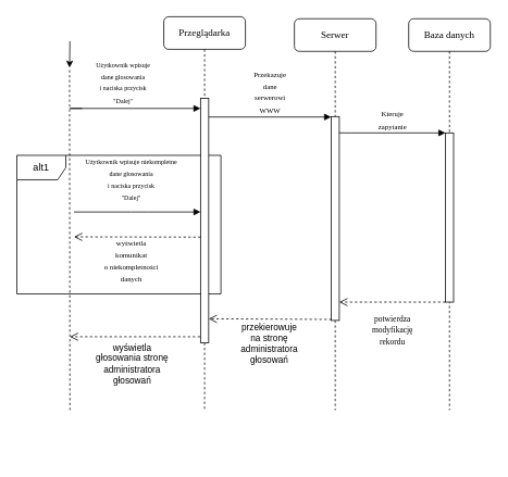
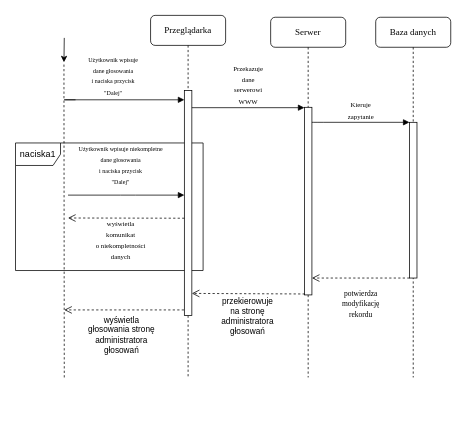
  <mxCell id="0" />
  <mxCell id="1" parent="0" />
- <mxCell id="2" value="alt1" style="shape=umlFrame;whiteSpace=wrap;html=1;" vertex="1" parent="1"><mxGeometry x="20" y="190" width="250" height="170" as="geometry" /></mxCell>
+ <mxCell id="2" value="naciska1" style="shape=umlFrame;whiteSpace=wrap;html=1;" vertex="1" parent="1"><mxGeometry x="20" y="190" width="250" height="170" as="geometry" /></mxCell>
  <mxCell id="3" value="Przeglądarka" style="shape=umlLifeline;perimeter=lifelinePerimeter;whiteSpace=wrap;html=1;container=1;collapsible=0;recursiveResize=0;outlineConnect=0;rounded=1;shadow=0;comic=0;labelBackgroundColor=none;strokeWidth=1;fontFamily=Verdana;fontSize=12;align=center;" vertex="1" parent="1"><mxGeometry x="200" y="20" width="100" height="482.5" as="geometry" /></mxCell>
  <mxCell id="4" value="" style="html=1;points=[];perimeter=orthogonalPerimeter;rounded=0;shadow=0;comic=0;labelBackgroundColor=none;strokeWidth=1;fontFamily=Verdana;fontSize=12;align=center;" vertex="1" parent="3"><mxGeometry x="45" y="100" width="10" height="300" as="geometry" /></mxCell>
  <mxCell id="5" value="Serwer" style="shape=umlLifeline;perimeter=lifelinePerimeter;whiteSpace=wrap;html=1;container=1;collapsible=0;recursiveResize=0;outlineConnect=0;rounded=1;shadow=0;comic=0;labelBackgroundColor=none;strokeWidth=1;fontFamily=Verdana;fontSize=12;align=center;" vertex="1" parent="1"><mxGeometry x="360" y="22.5" width="100" height="480" as="geometry" /></mxCell>
  <mxCell id="6" value="" style="html=1;points=[];perimeter=orthogonalPerimeter;rounded=0;shadow=0;comic=0;labelBackgroundColor=none;strokeWidth=1;fontFamily=Verdana;fontSize=12;align=center;" vertex="1" parent="5"><mxGeometry x="45" y="120" width="10" height="250" as="geometry" /></mxCell>
  <mxCell id="7" value="Baza danych" style="shape=umlLifeline;perimeter=lifelinePerimeter;whiteSpace=wrap;html=1;container=1;collapsible=0;recursiveResize=0;outlineConnect=0;rounded=1;shadow=0;comic=0;labelBackgroundColor=none;strokeWidth=1;fontFamily=Verdana;fontSize=12;align=center;" vertex="1" parent="1"><mxGeometry x="500" y="22.5" width="100" height="480" as="geometry" /></mxCell>
  <mxCell id="8" value="" style="html=1;points=[];perimeter=orthogonalPerimeter;rounded=0;shadow=0;comic=0;labelBackgroundColor=none;strokeWidth=1;fontFamily=Verdana;fontSize=12;align=center;" vertex="1" parent="1"><mxGeometry x="545" y="162.5" width="10" height="207.5" as="geometry" /></mxCell>
  <mxCell id="9" value="&lt;font style=&quot;font-size: 9px&quot;&gt;Kieruje&lt;br&gt;zapytanie&lt;br&gt;&lt;/font&gt;" style="html=1;verticalAlign=bottom;endArrow=block;labelBackgroundColor=none;fontFamily=Verdana;fontSize=12;edgeStyle=elbowEdgeStyle;elbow=vertical;" edge="1" parent="1" target="8"><mxGeometry relative="1" as="geometry"><mxPoint x="415" y="162.5" as="sourcePoint" /><Array as="points"><mxPoint x="420" y="162.5" /></Array></mxGeometry></mxCell>
  <mxCell id="10" value="&lt;font style=&quot;font-size: 8px&quot;&gt;Użytkownik wpisuje niekompletne&lt;br&gt;dane głosowania&lt;br&gt;i naciska przycisk&lt;br&gt;&quot;Dalej&quot;&lt;br&gt;&lt;/font&gt;" style="html=1;verticalAlign=bottom;endArrow=block;labelBackgroundColor=none;fontFamily=Verdana;fontSize=12;edgeStyle=elbowEdgeStyle;elbow=vertical;" edge="1" parent="1"><mxGeometry x="-0.097" y="10" relative="1" as="geometry"><mxPoint x="90" y="259.5" as="sourcePoint" /><mxPoint as="offset" /><Array as="points"><mxPoint x="170" y="259.5" /><mxPoint x="80" y="162" /></Array><mxPoint x="245" y="259.5" as="targetPoint" /></mxGeometry></mxCell>
  <mxCell id="11" value="&lt;font style=&quot;font-size: 9px&quot;&gt;Przekazuje&lt;br&gt;dane&lt;br&gt;serwerowi&lt;br&gt;WWW&lt;/font&gt;" style="html=1;verticalAlign=bottom;endArrow=block;entryX=0;entryY=0;labelBackgroundColor=none;fontFamily=Verdana;fontSize=12;edgeStyle=elbowEdgeStyle;elbow=vertical;" edge="1" parent="1" source="4"><mxGeometry relative="1" as="geometry"><mxPoint x="330" y="142.5" as="sourcePoint" /><mxPoint x="405" y="142.5" as="targetPoint" /></mxGeometry></mxCell>
  <mxCell id="12" value="" style="edgeStyle=orthogonalEdgeStyle;rounded=0;orthogonalLoop=1;jettySize=auto;html=1;" edge="1" parent="1"><mxGeometry relative="1" as="geometry"><mxPoint x="84.58" y="82.5" as="targetPoint" /><mxPoint x="85" y="50" as="sourcePoint" /></mxGeometry></mxCell>
  <mxCell id="13" value="" style="endArrow=none;dashed=1;html=1;" edge="1" parent="1"><mxGeometry width="50" height="50" relative="1" as="geometry"><mxPoint x="85" y="502.5" as="sourcePoint" /><mxPoint x="84.58" y="82.5" as="targetPoint" /><Array as="points"><mxPoint x="84.58" y="122.5" /></Array></mxGeometry></mxCell>
  <mxCell id="14" value="&lt;font style=&quot;font-size: 10px&quot;&gt;potwierdza&lt;br&gt;modyfikację&lt;br&gt;rekordu&lt;/font&gt;" style="html=1;verticalAlign=bottom;endArrow=open;dashed=1;endSize=8;labelBackgroundColor=none;fontFamily=Verdana;fontSize=12;edgeStyle=elbowEdgeStyle;elbow=vertical;" edge="1" parent="1" target="6"><mxGeometry y="58" relative="1" as="geometry"><mxPoint x="420" y="532.5" as="targetPoint" /><Array as="points"><mxPoint x="460" y="370" /><mxPoint x="545" y="362.5" /><mxPoint x="520" y="522.5" /><mxPoint x="480" y="462.5" /><mxPoint x="490" y="382.5" /><mxPoint x="530" y="372.5" /><mxPoint x="485" y="342.5" /><mxPoint x="485" y="292.5" /></Array><mxPoint x="545" y="370" as="sourcePoint" /><mxPoint as="offset" /></mxGeometry></mxCell>
  <mxCell id="15" value="" style="html=1;verticalAlign=bottom;endArrow=open;dashed=1;endSize=8;labelBackgroundColor=none;fontFamily=Verdana;fontSize=12;edgeStyle=elbowEdgeStyle;elbow=vertical;exitX=0.056;exitY=0.995;exitDx=0;exitDy=0;exitPerimeter=0;" edge="1" parent="1" source="6" target="4"><mxGeometry x="0.029" y="30" relative="1" as="geometry"><mxPoint x="259.997" y="367.5" as="targetPoint" /><Array as="points"><mxPoint x="350" y="390.5" /><mxPoint x="320" y="562.5" /><mxPoint x="350" y="482.5" /><mxPoint x="340" y="392.5" /><mxPoint x="370" y="342.5" /><mxPoint x="310" y="362.5" /><mxPoint x="380" y="347.5" /><mxPoint x="335.33" y="367.5" /></Array><mxPoint x="400" y="391" as="sourcePoint" /><mxPoint as="offset" /></mxGeometry></mxCell>
  <mxCell id="16" value="przekierowuje&lt;br&gt;na stronę&lt;br&gt;administratora&lt;br&gt;głosowań" style="edgeLabel;html=1;align=center;verticalAlign=middle;resizable=0;points=[];" vertex="1" connectable="0" parent="15"><mxGeometry x="-0.064" y="3" relative="1" as="geometry"><mxPoint x="-7" y="26.5" as="offset" /></mxGeometry></mxCell>
  <mxCell id="17" value="&lt;font style=&quot;font-size: 9px&quot;&gt;wyświetla&lt;br&gt;komunikat&lt;br&gt;o niekompletności&lt;br&gt;danych&lt;br&gt;&lt;/font&gt;" style="html=1;verticalAlign=bottom;endArrow=open;dashed=1;endSize=8;labelBackgroundColor=none;fontFamily=Verdana;fontSize=12;edgeStyle=elbowEdgeStyle;elbow=vertical;" edge="1" parent="1"><mxGeometry x="0.099" y="60" relative="1" as="geometry"><mxPoint x="90" y="290" as="targetPoint" /><Array as="points"><mxPoint x="215.07" y="290" /><mxPoint x="215.07" y="280" /><mxPoint x="215.07" y="290" /><mxPoint x="215.07" y="250" /><mxPoint x="175.07" y="290" /></Array><mxPoint x="245.07" y="290.29" as="sourcePoint" /><mxPoint as="offset" /></mxGeometry></mxCell>
  <mxCell id="18" value="" style="html=1;verticalAlign=bottom;endArrow=open;dashed=1;endSize=8;labelBackgroundColor=none;fontFamily=Verdana;fontSize=12;edgeStyle=elbowEdgeStyle;elbow=vertical;" edge="1" parent="1"><mxGeometry x="0.029" y="30" relative="1" as="geometry"><mxPoint x="85" y="413" as="targetPoint" /><Array as="points"><mxPoint x="155" y="412.5" /><mxPoint x="185" y="332.5" /><mxPoint x="175" y="242.5" /><mxPoint x="205" y="192.5" /><mxPoint x="145" y="212.5" /><mxPoint x="215" y="197.5" /><mxPoint x="170.33" y="217.5" /></Array><mxPoint x="244.5" y="412.5" as="sourcePoint" /><mxPoint as="offset" /></mxGeometry></mxCell>
  <mxCell id="19" value="&lt;font style=&quot;font-size: 8px&quot;&gt;Użytkownik wpisuje&lt;br&gt;dane głosowania&lt;br&gt;i naciska przycisk&lt;br&gt;&quot;Dalej&quot;&lt;br&gt;&lt;/font&gt;" style="html=1;verticalAlign=bottom;endArrow=block;labelBackgroundColor=none;fontFamily=Verdana;fontSize=12;edgeStyle=elbowEdgeStyle;elbow=vertical;" edge="1" parent="1"><mxGeometry x="-0.027" y="3" relative="1" as="geometry"><mxPoint x="100" y="132.5" as="sourcePoint" /><mxPoint y="1" as="offset" /><Array as="points"><mxPoint x="80" y="132.5" /></Array><mxPoint x="245" y="132.5" as="targetPoint" /></mxGeometry></mxCell>
  <mxCell id="20" value="wyświetla&lt;br&gt;głosowania stronę&lt;br&gt;administratora&lt;br&gt;głosowań" style="edgeLabel;html=1;align=center;verticalAlign=middle;resizable=0;points=[];" vertex="1" connectable="0" parent="1"><mxGeometry x="338.477" y="420" as="geometry"><mxPoint x="-178" y="25" as="offset" /></mxGeometry></mxCell>
